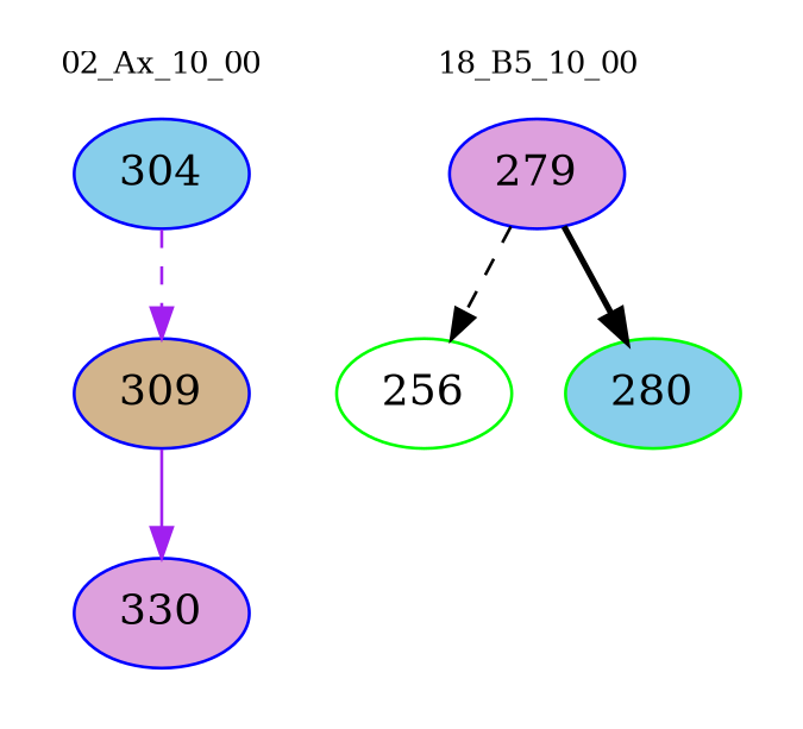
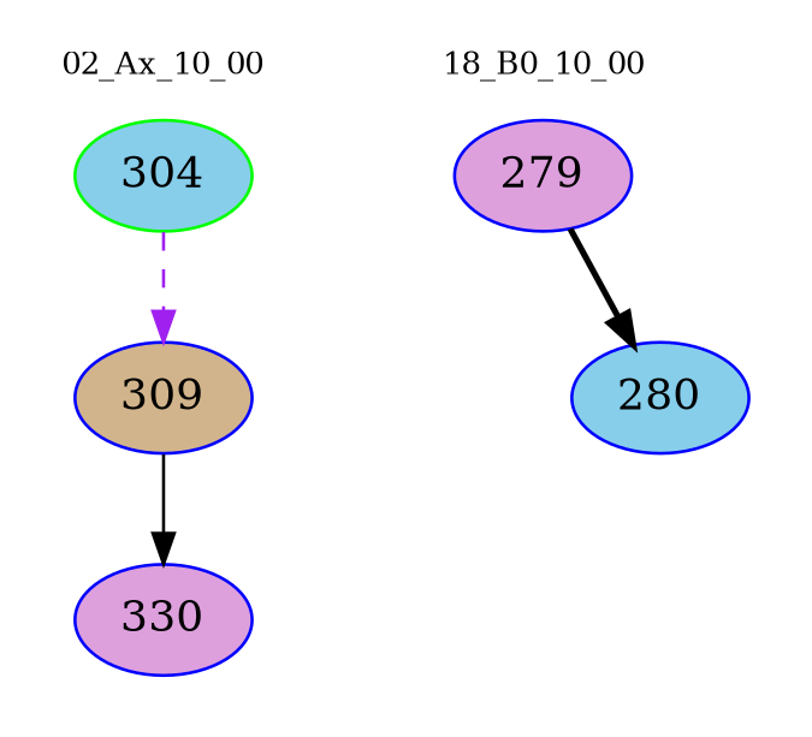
  digraph {
    node [color=blue fillcolor=skyblue style=filled]
    edge [color=purple style=dashed]
    n1 [fillcolor=tan label=309]
-   n2 [label=304]
+   n2 [color=green label=304]
    n3 [fillcolor=plum label=330]
    n4 [fillcolor=plum label=279]
-   n5 [color=green fillcolor=white label=256]
-   n6 [color=green label=280]
+   n6 [label=280]
    subgraph cluster_1 {
      color=white
      fontsize=10
      label="02_Ax_10_00"
      n1
      n2
      n3
    }
    subgraph cluster_2 {
      color=white
      fontsize=10
-     label="18_B5_10_00"
+     label="18_B0_10_00"
      n4
-     n5
      n6
    }
-   n1 -> n3 [style=solid]
+   n1 -> n3 [color=black style=solid]
    n2 -> n1
-   n4 -> n5 [color=black]
    n4 -> n6 [color=black style=bold]
  }
